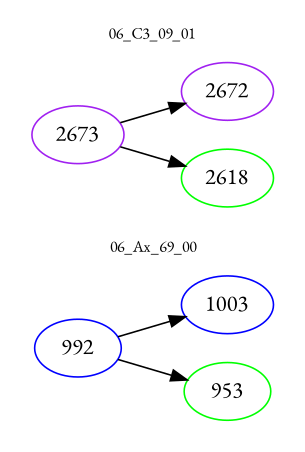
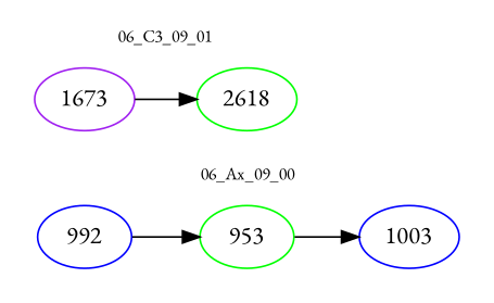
  digraph {
    fontname="EB Garamond"
    rankdir=LR
    node [color=blue fontname="EB Garamond"]
    edge [color=black fontname="EB Garamond"]
    n1 [label=992]
    n2 [color=green label=953]
    n3 [label=1003]
-   n4 [color=purple label=2673]
+   n4 [color=purple label=1673]
    n5 [color=green label=2618]
-   n6 [color=purple label=2672]
    subgraph cluster_1 {
      color=white
      fontsize=10
-     label="06_Ax_69_00"
+     label="06_Ax_09_00"
      n1
      n2
      n3
    }
    subgraph cluster_2 {
      color=white
      fontsize=10
      label="06_C3_09_01"
      n4
      n5
-     n6
    }
    n1 -> n2
-   n1 -> n3
+   n2 -> n3
    n4 -> n5
-   n4 -> n6
  }
